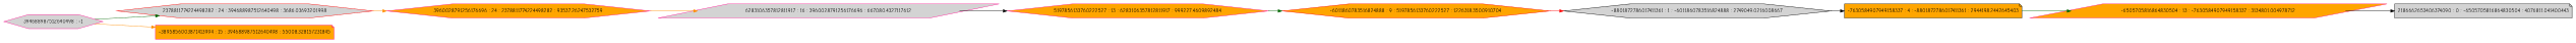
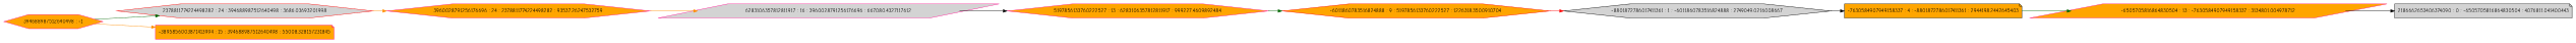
  digraph {
    rankdir=LR
    fontname="Comic Neue"
    node [style=filled fillcolor=orange color=deeppink shape=hexagon fontname="Comic Neue"]
    edge [color=darkgreen fontname="Comic Neue"]
-   n1 [label="394688987512640498 : -1" fillcolor=lightgrey]
+   n1 [label="394688987512640498 : -1"]
    n2 [label="2378811774224498282 : 24 : 394688987512640498 : 3686.03693201998\n" fillcolor=lightgrey color=red]
    n3 [label="-3895856003871413994 : 15 : 394688987512640498 : 55008.328157231845\n" shape=note]
    n4 [label="3960028791256176696 : 24 : 2378811774224498282 : 93537.26247532759\n"]
    n5 [label="6283106357812811917 : 16 : 3960028791256176696 : 667080.4327117612\n" fillcolor=lightgrey shape=parallelogram]
    n6 [label="5197856133760222527 : 13 : 6283106357812811917 : 999227.4609892484\n"]
    n7 [label="-6011860783516824888 : 9 : 5197856133760222527 : 1226318.3500910704\n" color=red]
    n8 [label="-8801872786017411361 : 1 : -6011860783516824888 : 2749049.0216008667\n" fillcolor=lightgrey color=black]
    n9 [label="-7630584907949158337 : 4 : -8801872786017411361 : 2944198.2442645403\n" color=black shape=note]
    n10 [label="-6505705816864830504 : 13 : -7630584907949158337 : 3134801.004978712\n" shape=parallelogram]
    n11 [label="2186662653406374090 : 0 : -6505705816864830504 : 4076811.041400443\n" fillcolor=lightgrey color=black shape=note]
    n1 -> n2
    n1 -> n3 [color=darkorange]
    n2 -> n4 [color=darkorange]
    n4 -> n5 [color=darkorange]
    n5 -> n6 [color=black]
    n6 -> n7
    n7 -> n8 [color=red]
    n8 -> n9 [color=black]
    n9 -> n10
    n10 -> n11 [color=black]
  }
